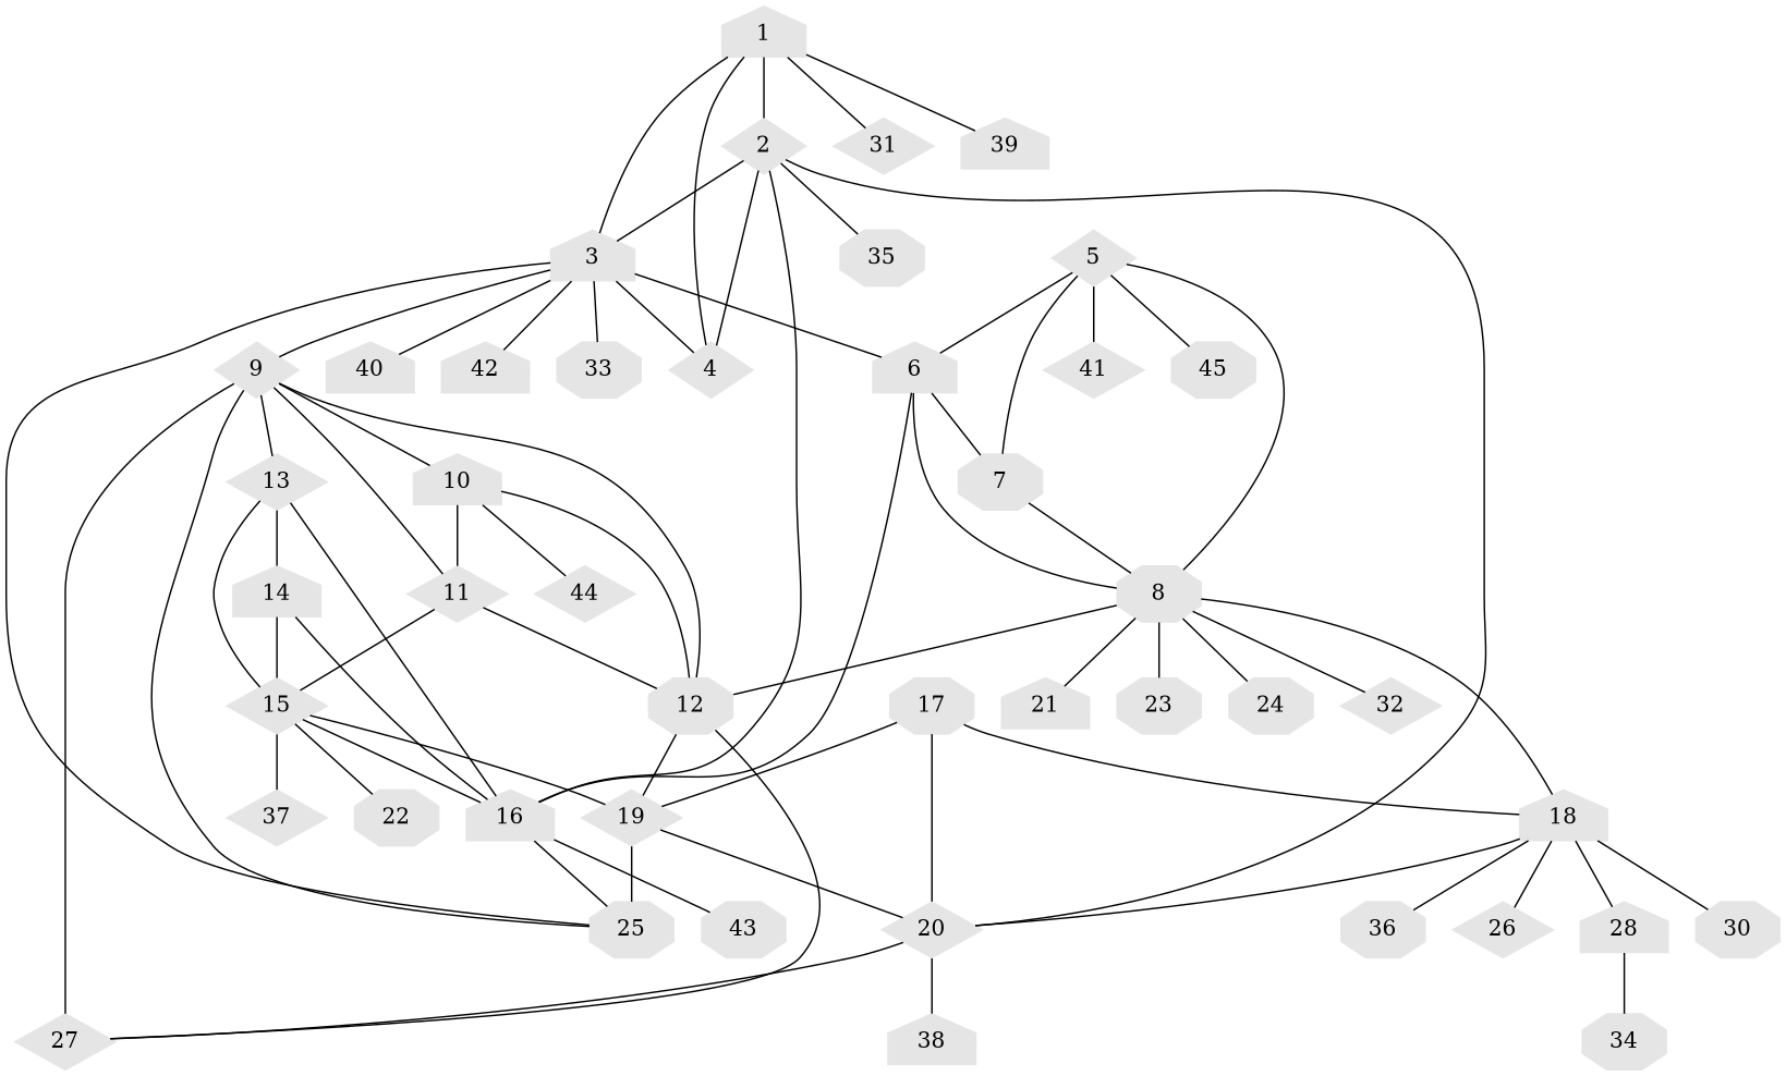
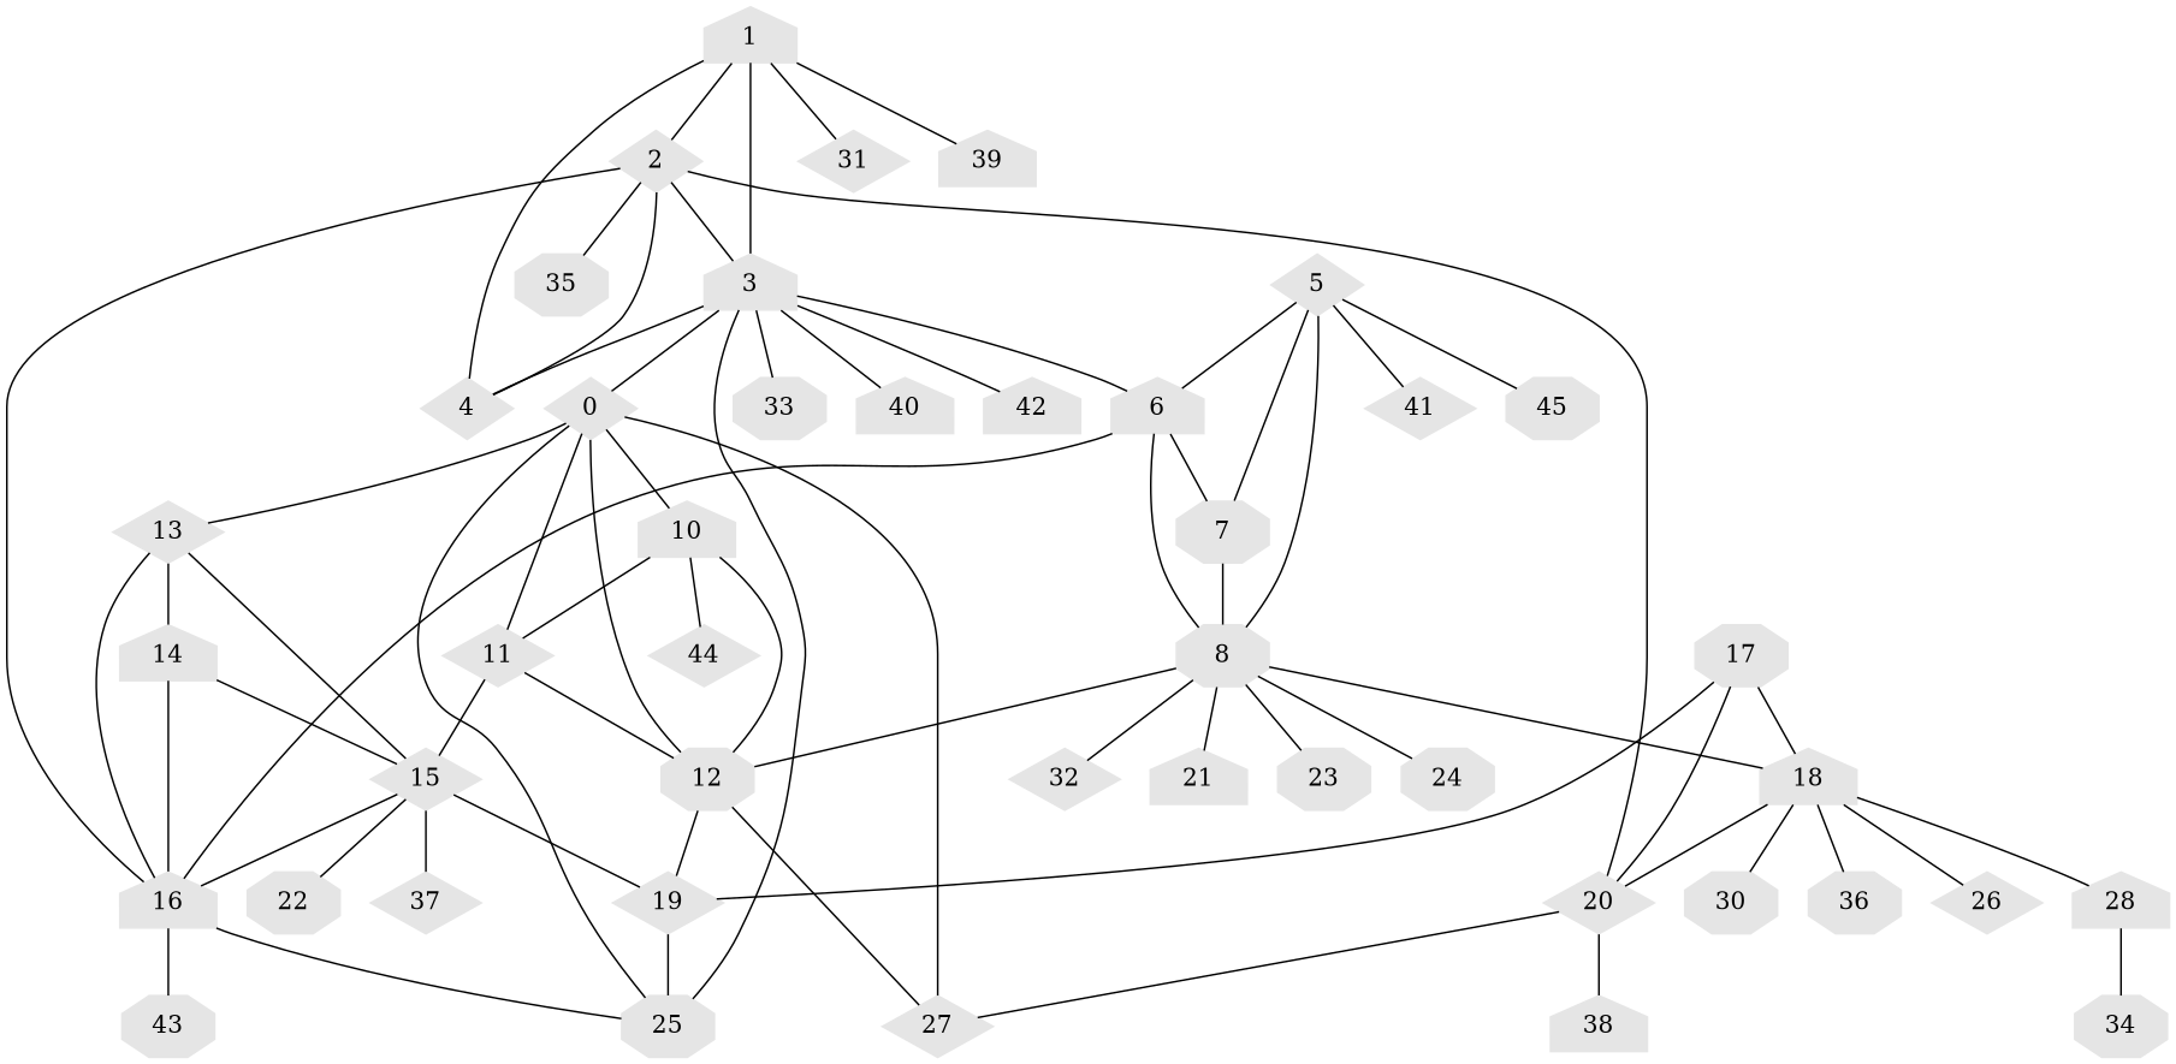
  graph {
    node [color=gray90 shape=diamond style=filled]
    edge [weight=1.0]
    1 [shape=house]
    2
    3 [shape=house]
    4
    31
    39 [shape=house]
    16 [shape=house]
    20
    35 [shape=octagon]
    6 [shape=house]
-   9
+   9 [label=0]
    25 [shape=octagon]
    33 [shape=octagon]
    40 [shape=house]
    42 [shape=house]
    43 [shape=octagon]
    27
    38 [shape=house]
    7 [shape=octagon]
    8 [shape=octagon]
    12 [shape=octagon]
    10 [shape=house]
    11
    13
    5
    41
    45 [shape=octagon]
    18 [shape=house]
    21 [shape=house]
    23 [shape=octagon]
    24 [shape=octagon]
    32
    19
    26
    28 [shape=house]
    30 [shape=octagon]
    36 [shape=octagon]
    44
    15
    14 [shape=house]
    22 [shape=octagon]
    37
    17 [shape=octagon]
    34 [shape=octagon]
    1 -- 2
    1 -- 3
    1 -- 4
    1 -- 31
    1 -- 39
    2 -- 3
    2 -- 4
    2 -- 16
    2 -- 20
    2 -- 35
    3 -- 4
    3 -- 6
    3 -- 9
    3 -- 25
    3 -- 33
    3 -- 40
    3 -- 42
    16 -- 25
    16 -- 43
    20 -- 27
    20 -- 38
    6 -- 16
    6 -- 7 [weight=2.0]
    6 -- 8
    9 -- 25
    9 -- 27 [weight=3.0]
    9 -- 12
    9 -- 10
    9 -- 11
    9 -- 13
    7 -- 8
    8 -- 12
    8 -- 18
    8 -- 21
    8 -- 23
    8 -- 24
    8 -- 32
    12 -- 27
    12 -- 19
    10 -- 12
    10 -- 11 [weight=7.0]
    10 -- 44
    11 -- 12
    11 -- 15
    13 -- 16
    13 -- 15
    13 -- 14 [weight=3.0]
    5 -- 6
    5 -- 7
    5 -- 8
    5 -- 41
    5 -- 45
    18 -- 20
    18 -- 26
    18 -- 28
    18 -- 30
    18 -- 36
-   19 -- 20
    19 -- 25 [weight=7.0]
    28 -- 34
    15 -- 16
    15 -- 19
    15 -- 22
    15 -- 37 [weight=4.0]
    14 -- 16
    14 -- 15
    17 -- 20
    17 -- 18
    17 -- 19
  }
